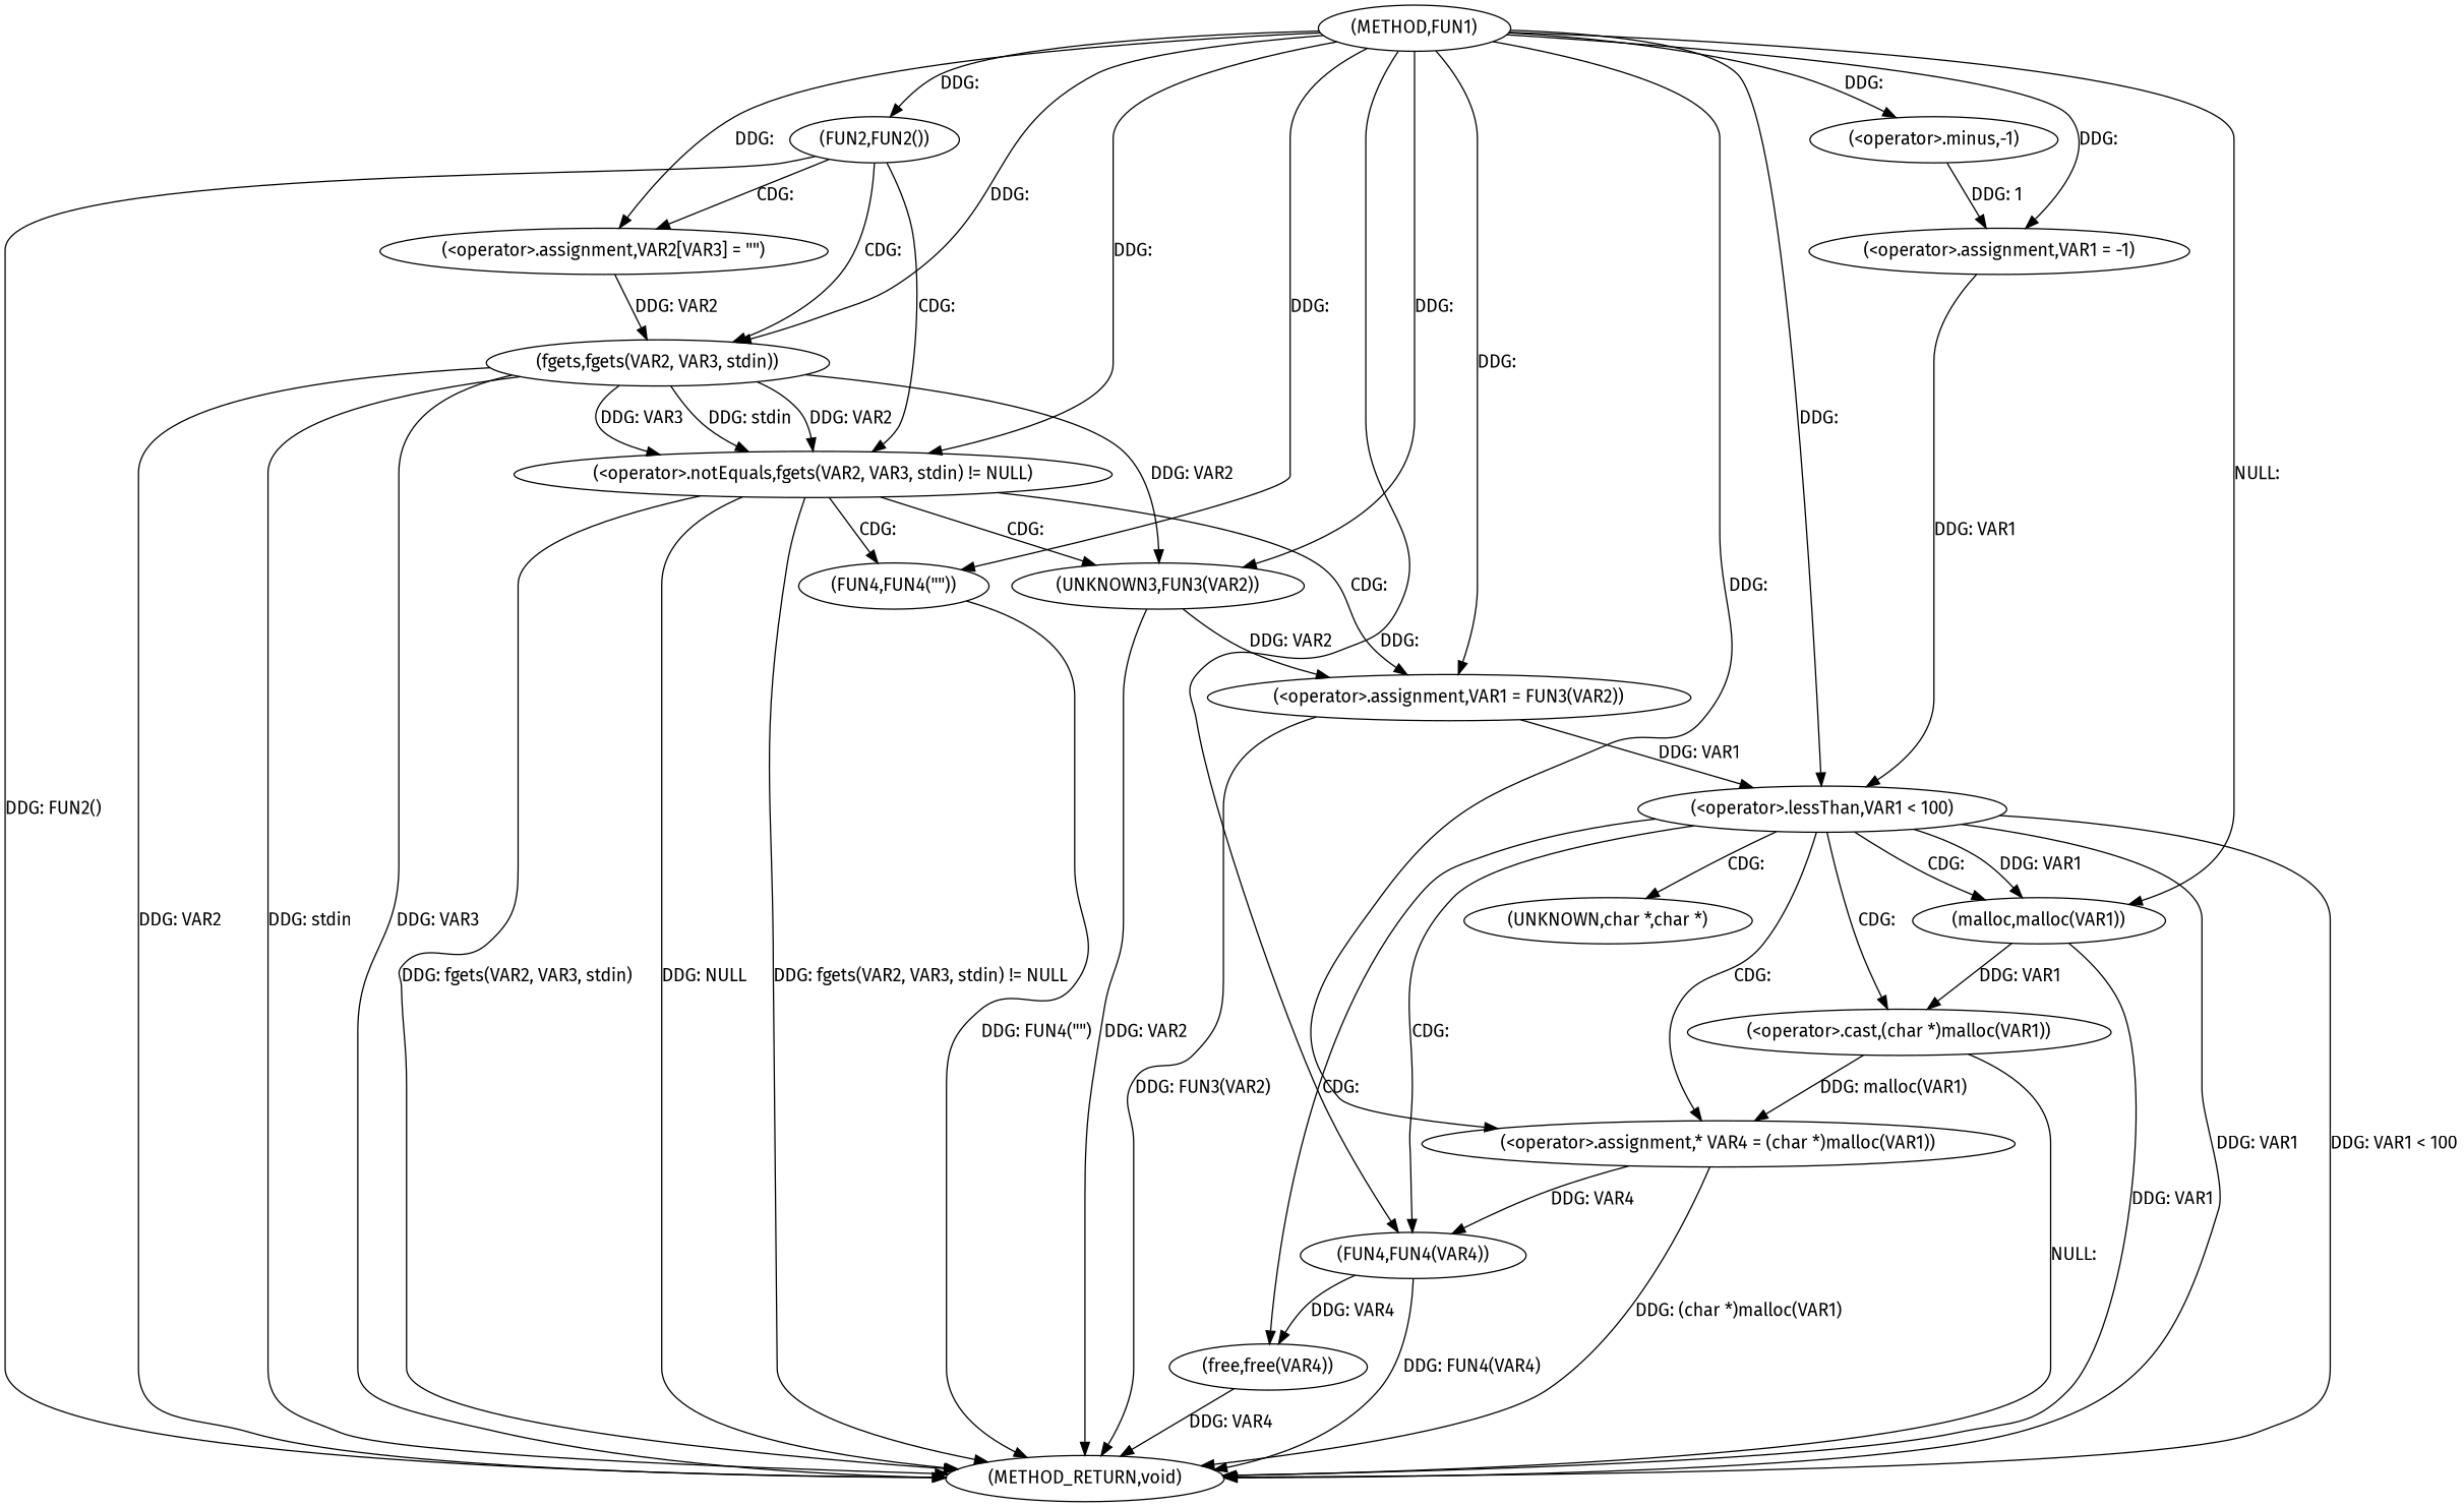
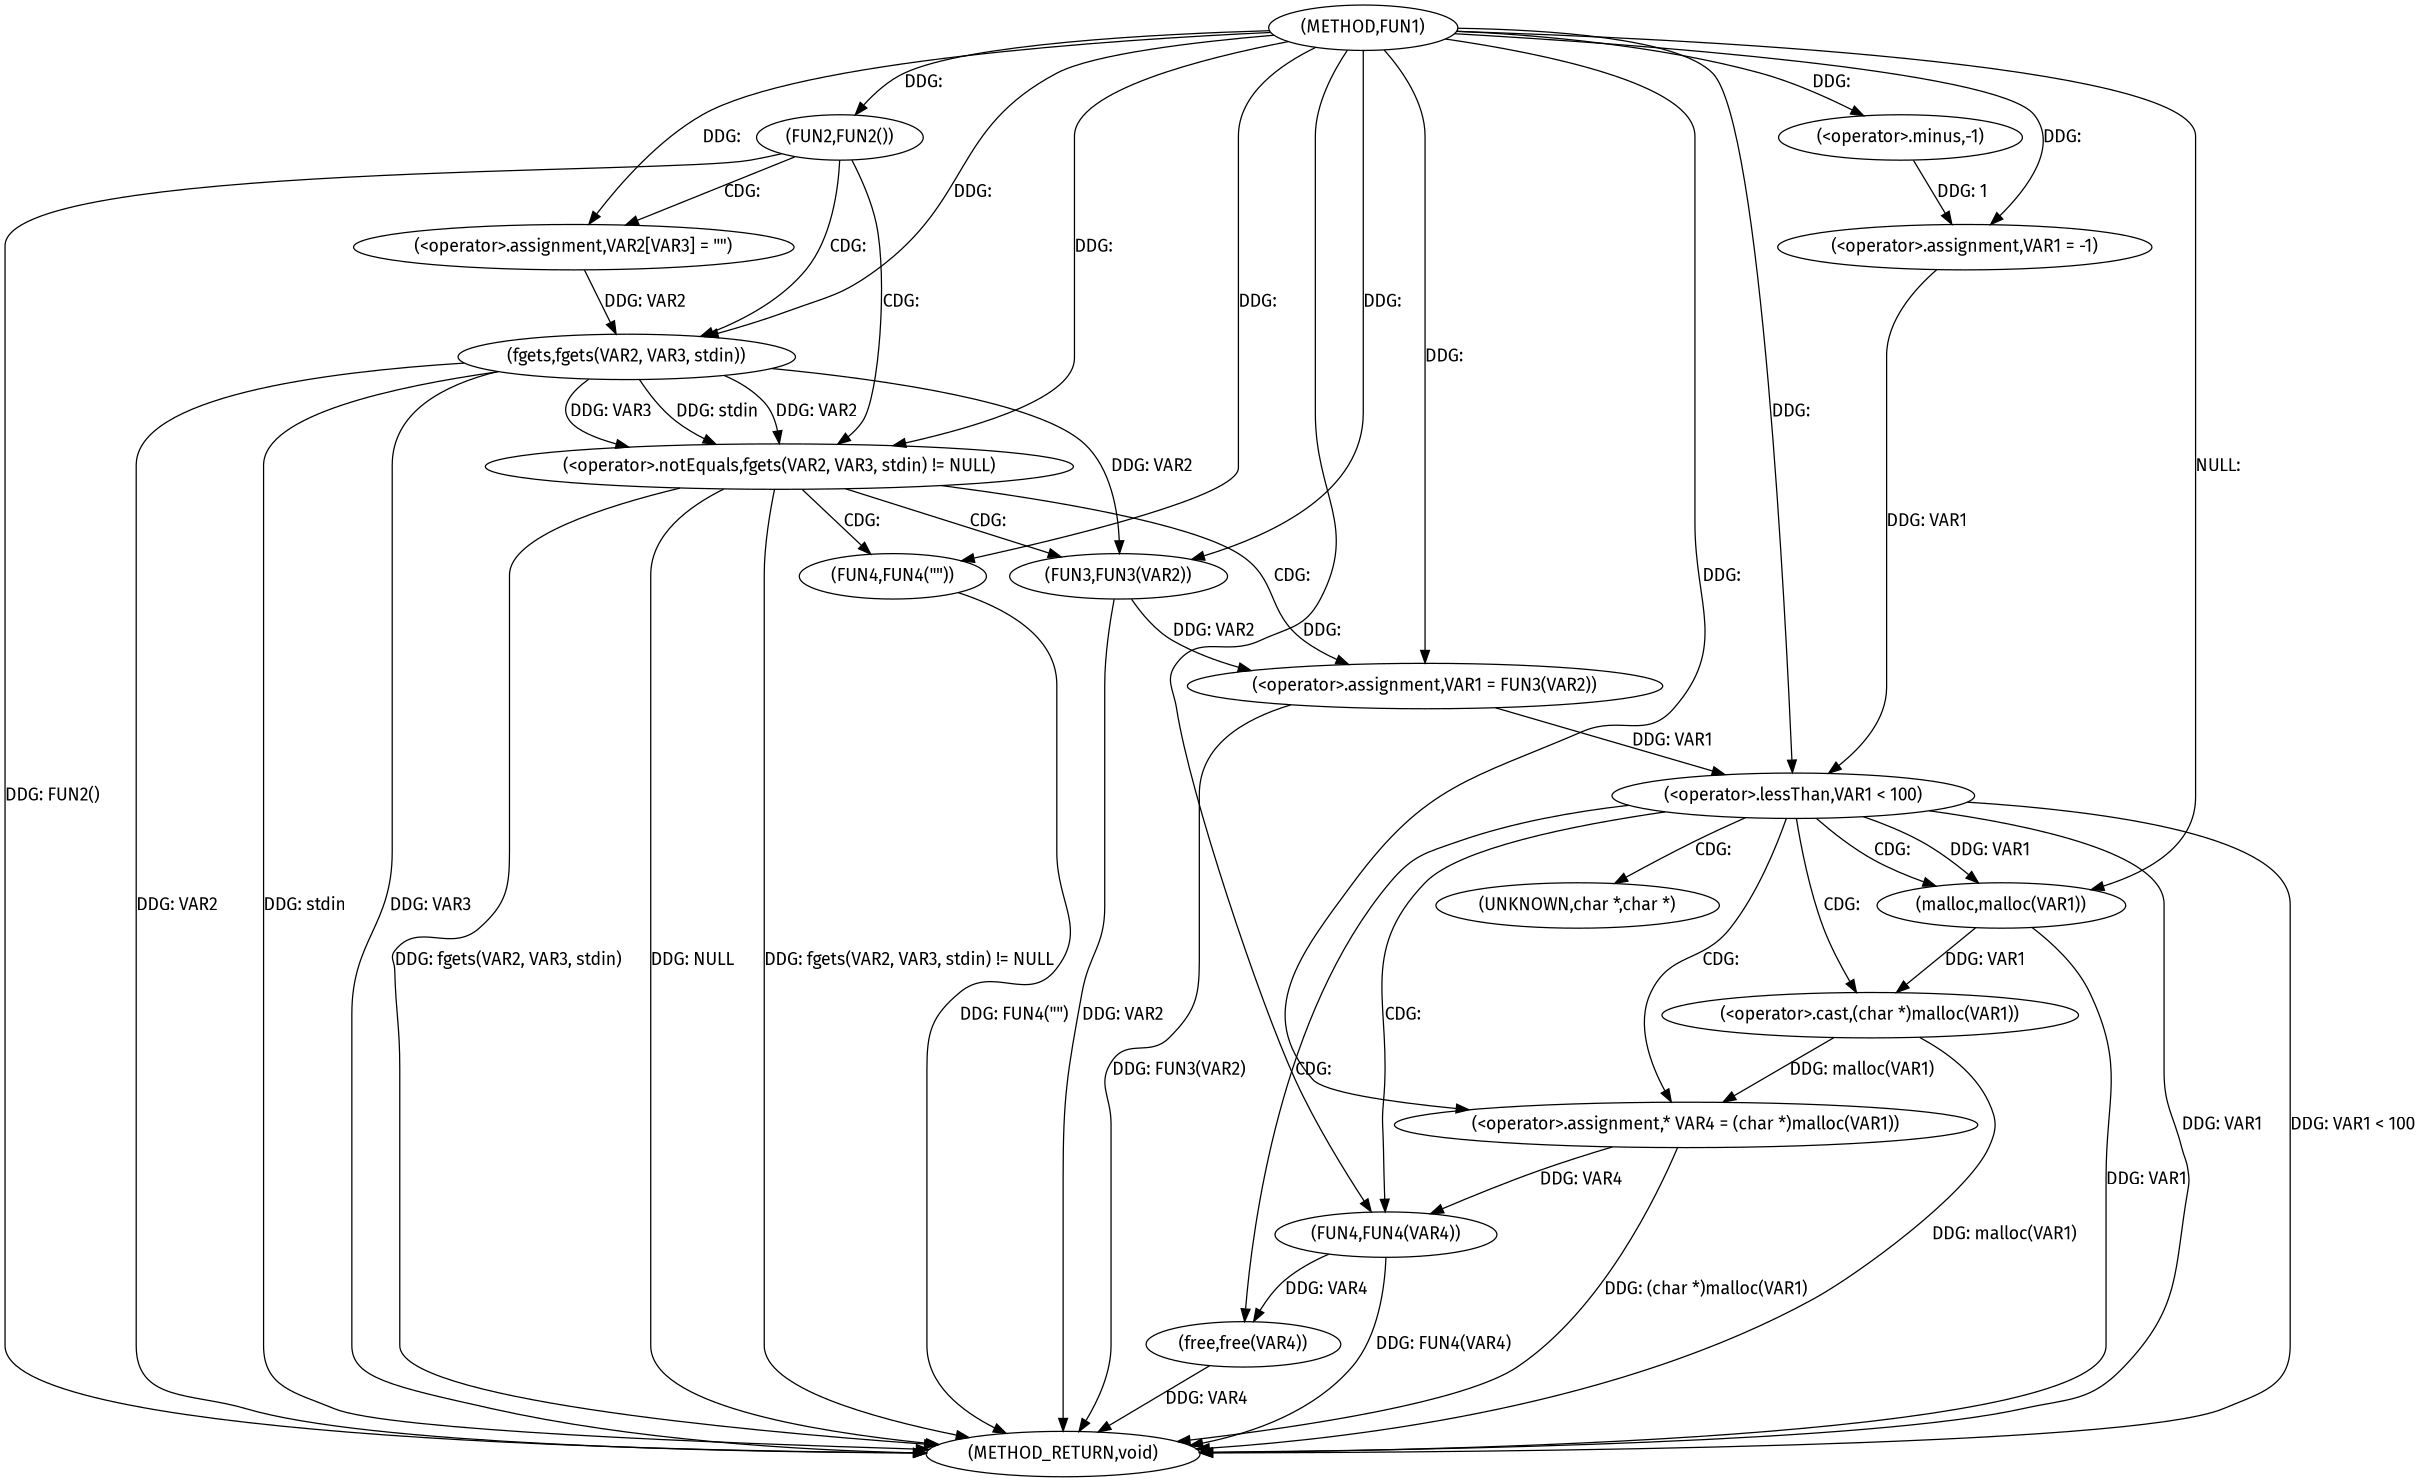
  digraph {
    fontname="Fira Sans"
    node [fontname="Fira Sans"]
    edge [fontname="Fira Sans"]
    n1 [label="(METHOD,FUN1)"]
    n2 [label="(<operator>.assignment,VAR1 = -1)"]
    n3 [label="(<operator>.minus,-1)"]
    n4 [label="(FUN2,FUN2())"]
    n5 [label="(<operator>.assignment,VAR2[VAR3] = \"\")"]
    n6 [label="(<operator>.notEquals,fgets(VAR2, VAR3, stdin) != NULL)"]
    n7 [label="(fgets,fgets(VAR2, VAR3, stdin))"]
    n8 [label="(<operator>.assignment,VAR1 = FUN3(VAR2))"]
-   n9 [label="(UNKNOWN3,FUN3(VAR2))"]
+   n9 [label="(FUN3,FUN3(VAR2))"]
    n10 [label="(FUN4,FUN4(\"\"))"]
    n11 [label="(<operator>.lessThan,VAR1 < 100)"]
    n12 [label="(<operator>.assignment,* VAR4 = (char *)malloc(VAR1))"]
    n13 [label="(malloc,malloc(VAR1))"]
    n14 [label="(FUN4,FUN4(VAR4))"]
    n15 [label="(METHOD_RETURN,void)"]
    n16 [label="(free,free(VAR4))"]
    n17 [label="(<operator>.cast,(char *)malloc(VAR1))"]
    n18 [label="(UNKNOWN,char *,char *)"]
    n1 -> n2 [label="DDG: "]
    n1 -> n3 [label="DDG: "]
    n1 -> n4 [label="DDG: "]
    n1 -> n5 [label="DDG: "]
    n1 -> n6 [label="DDG: "]
    n1 -> n7 [label="DDG: "]
    n1 -> n8 [label="DDG: "]
    n1 -> n9 [label="DDG: "]
    n1 -> n10 [label="DDG: "]
    n1 -> n11 [label="DDG: "]
    n1 -> n12 [label="DDG: "]
    n1 -> n13 [label="NULL: "]
    n1 -> n14 [label="DDG: "]
    n2 -> n11 [label="DDG: VAR1"]
    n3 -> n2 [label="DDG: 1"]
    n4 -> n5 [label="CDG: "]
    n4 -> n6 [label="CDG: "]
    n4 -> n7 [label="CDG: "]
    n4 -> n15 [label="DDG: FUN2()"]
    n5 -> n7 [label="DDG: VAR2"]
    n6 -> n8 [label="CDG: "]
    n6 -> n9 [label="CDG: "]
    n6 -> n10 [label="CDG: "]
    n6 -> n15 [label="DDG: fgets(VAR2, VAR3, stdin)"]
    n6 -> n15 [label="DDG: NULL"]
    n6 -> n15 [label="DDG: fgets(VAR2, VAR3, stdin) != NULL"]
    n7 -> n6 [label="DDG: VAR2"]
    n7 -> n6 [label="DDG: VAR3"]
    n7 -> n6 [label="DDG: stdin"]
    n7 -> n9 [label="DDG: VAR2"]
    n7 -> n15 [label="DDG: VAR2"]
    n7 -> n15 [label="DDG: stdin"]
    n7 -> n15 [label="DDG: VAR3"]
    n8 -> n11 [label="DDG: VAR1"]
    n8 -> n15 [label="DDG: FUN3(VAR2)"]
    n9 -> n8 [label="DDG: VAR2"]
    n9 -> n15 [label="DDG: VAR2"]
    n10 -> n15 [label="DDG: FUN4(\"\")"]
    n11 -> n12 [label="CDG: "]
    n11 -> n13 [label="DDG: VAR1"]
    n11 -> n13 [label="CDG: "]
    n11 -> n14 [label="CDG: "]
    n11 -> n15 [label="DDG: VAR1 < 100"]
    n11 -> n15 [label="DDG: VAR1"]
    n11 -> n16 [label="CDG: "]
    n11 -> n17 [label="CDG: "]
    n11 -> n18 [label="CDG: "]
    n12 -> n14 [label="DDG: VAR4"]
    n12 -> n15 [label="DDG: (char *)malloc(VAR1)"]
    n13 -> n15 [label="DDG: VAR1"]
    n13 -> n17 [label="DDG: VAR1"]
    n14 -> n15 [label="DDG: FUN4(VAR4)"]
    n14 -> n16 [label="DDG: VAR4"]
    n16 -> n15 [label="DDG: VAR4"]
    n17 -> n12 [label="DDG: malloc(VAR1)"]
-   n17 -> n15 [label="NULL: "]
+   n17 -> n15 [label="DDG: malloc(VAR1)"]
  }
